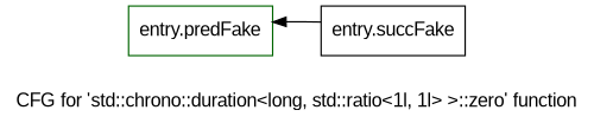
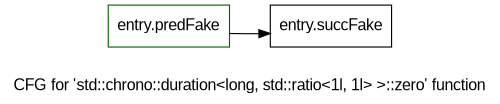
  digraph {
    label="CFG for 'std::chrono::duration\<long, std::ratio\<1l, 1l\> \>::zero' function"
    rankdir=LR
    fontname="Liberation Sans"
    node [shape=record fontname="Liberation Sans"]
    n1 [label="{entry.predFake}" color=darkgreen]
    n2 [filename="/tools/Xilinx/Vitis_HLS/2023.1/tps/lnx64/gcc-8.3.0/lib/gcc/x86_64-pc-linux-gnu/8.3.0/../../../../include/c++/8.3.0/chrono" label="{entry.succFake}" linenumber=434 color=black]
-   n2 -> n1 [execusionnum=1 filename="/tools/Xilinx/Vitis_HLS/2023.1/tps/lnx64/gcc-8.3.0/lib/gcc/x86_64-pc-linux-gnu/8.3.0/../../../../include/c++/8.3.0/chrono" style=solid fontname="Liberation Sans"]
+   n1 -> n2 [execusionnum=1 filename="/tools/Xilinx/Vitis_HLS/2023.1/tps/lnx64/gcc-8.3.0/lib/gcc/x86_64-pc-linux-gnu/8.3.0/../../../../include/c++/8.3.0/chrono" style=solid fontname="Liberation Sans"]
  }
